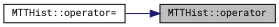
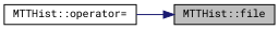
  digraph {
    rankdir=RL
    fontname="Roboto Mono"
    node [color=black fontname="Roboto Mono" fontsize=10 shape=record style=filled]
-   n1 [fillcolor=grey75 fontcolor=black height=0.2 label="MTTHist::operator" width=0.4]
+   n1 [fillcolor=grey75 fontcolor=black height=0.2 label="MTTHist::file" width=0.4]
    n2 [fillcolor=white height=0.2 label="MTTHist::operator=" width=0.4]
    n1 -> n2 [color=midnightblue dir=back fontname="Roboto Mono" fontsize=10 labelfontname=Helvetica labelfontsize=10 style=solid]
  }
